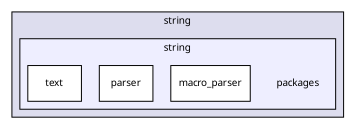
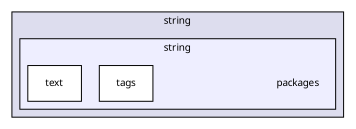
  digraph {
    compound=true
    fontname="Noto Sans"
    node [fontname="Noto Sans" fontsize=10 shape=box color=black fillcolor=white style=filled]
    n1 [label=packages shape=plaintext color="" fillcolor="" style=""]
-   n2 [label=macro_parser]
-   n3 [label=parser]
+   n3 [label=tags]
    n4 [label=text]
    subgraph cluster_1 {
      bgcolor="#ddddee"
      fontsize=10
      label=string
      pencolor=black
      subgraph cluster_2 {
        bgcolor="#eeeeff"
        fontsize=10
        pencolor=black
        n1
-       n2
        n3
        n4
      }
    }
  }
